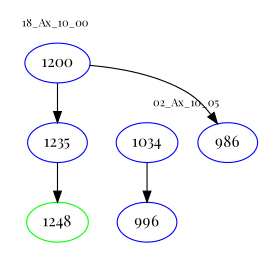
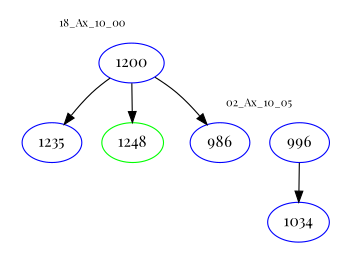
  digraph {
    fontname="Playfair Display"
    node [color=blue fontname="Playfair Display"]
    edge [color=black fontname="Playfair Display"]
    n1 [label=1200]
    n2 [label=1235]
    n3 [color=green label=1248]
    n4 [label=996]
    n5 [label=986]
    n6 [label=1034]
    subgraph cluster_1 {
      color=white
      fontsize=10
      label="18_Ax_10_00"
      n1
      n2
      n3
    }
    subgraph cluster_2 {
      color=white
      fontsize=10
      label="02_Ax_10_05"
      n4
      n5
      n6
    }
    n1 -> n2
-   n2 -> n3
+   n1 -> n3
    n1 -> n5
-   n6 -> n4
+   n4 -> n6
  }
